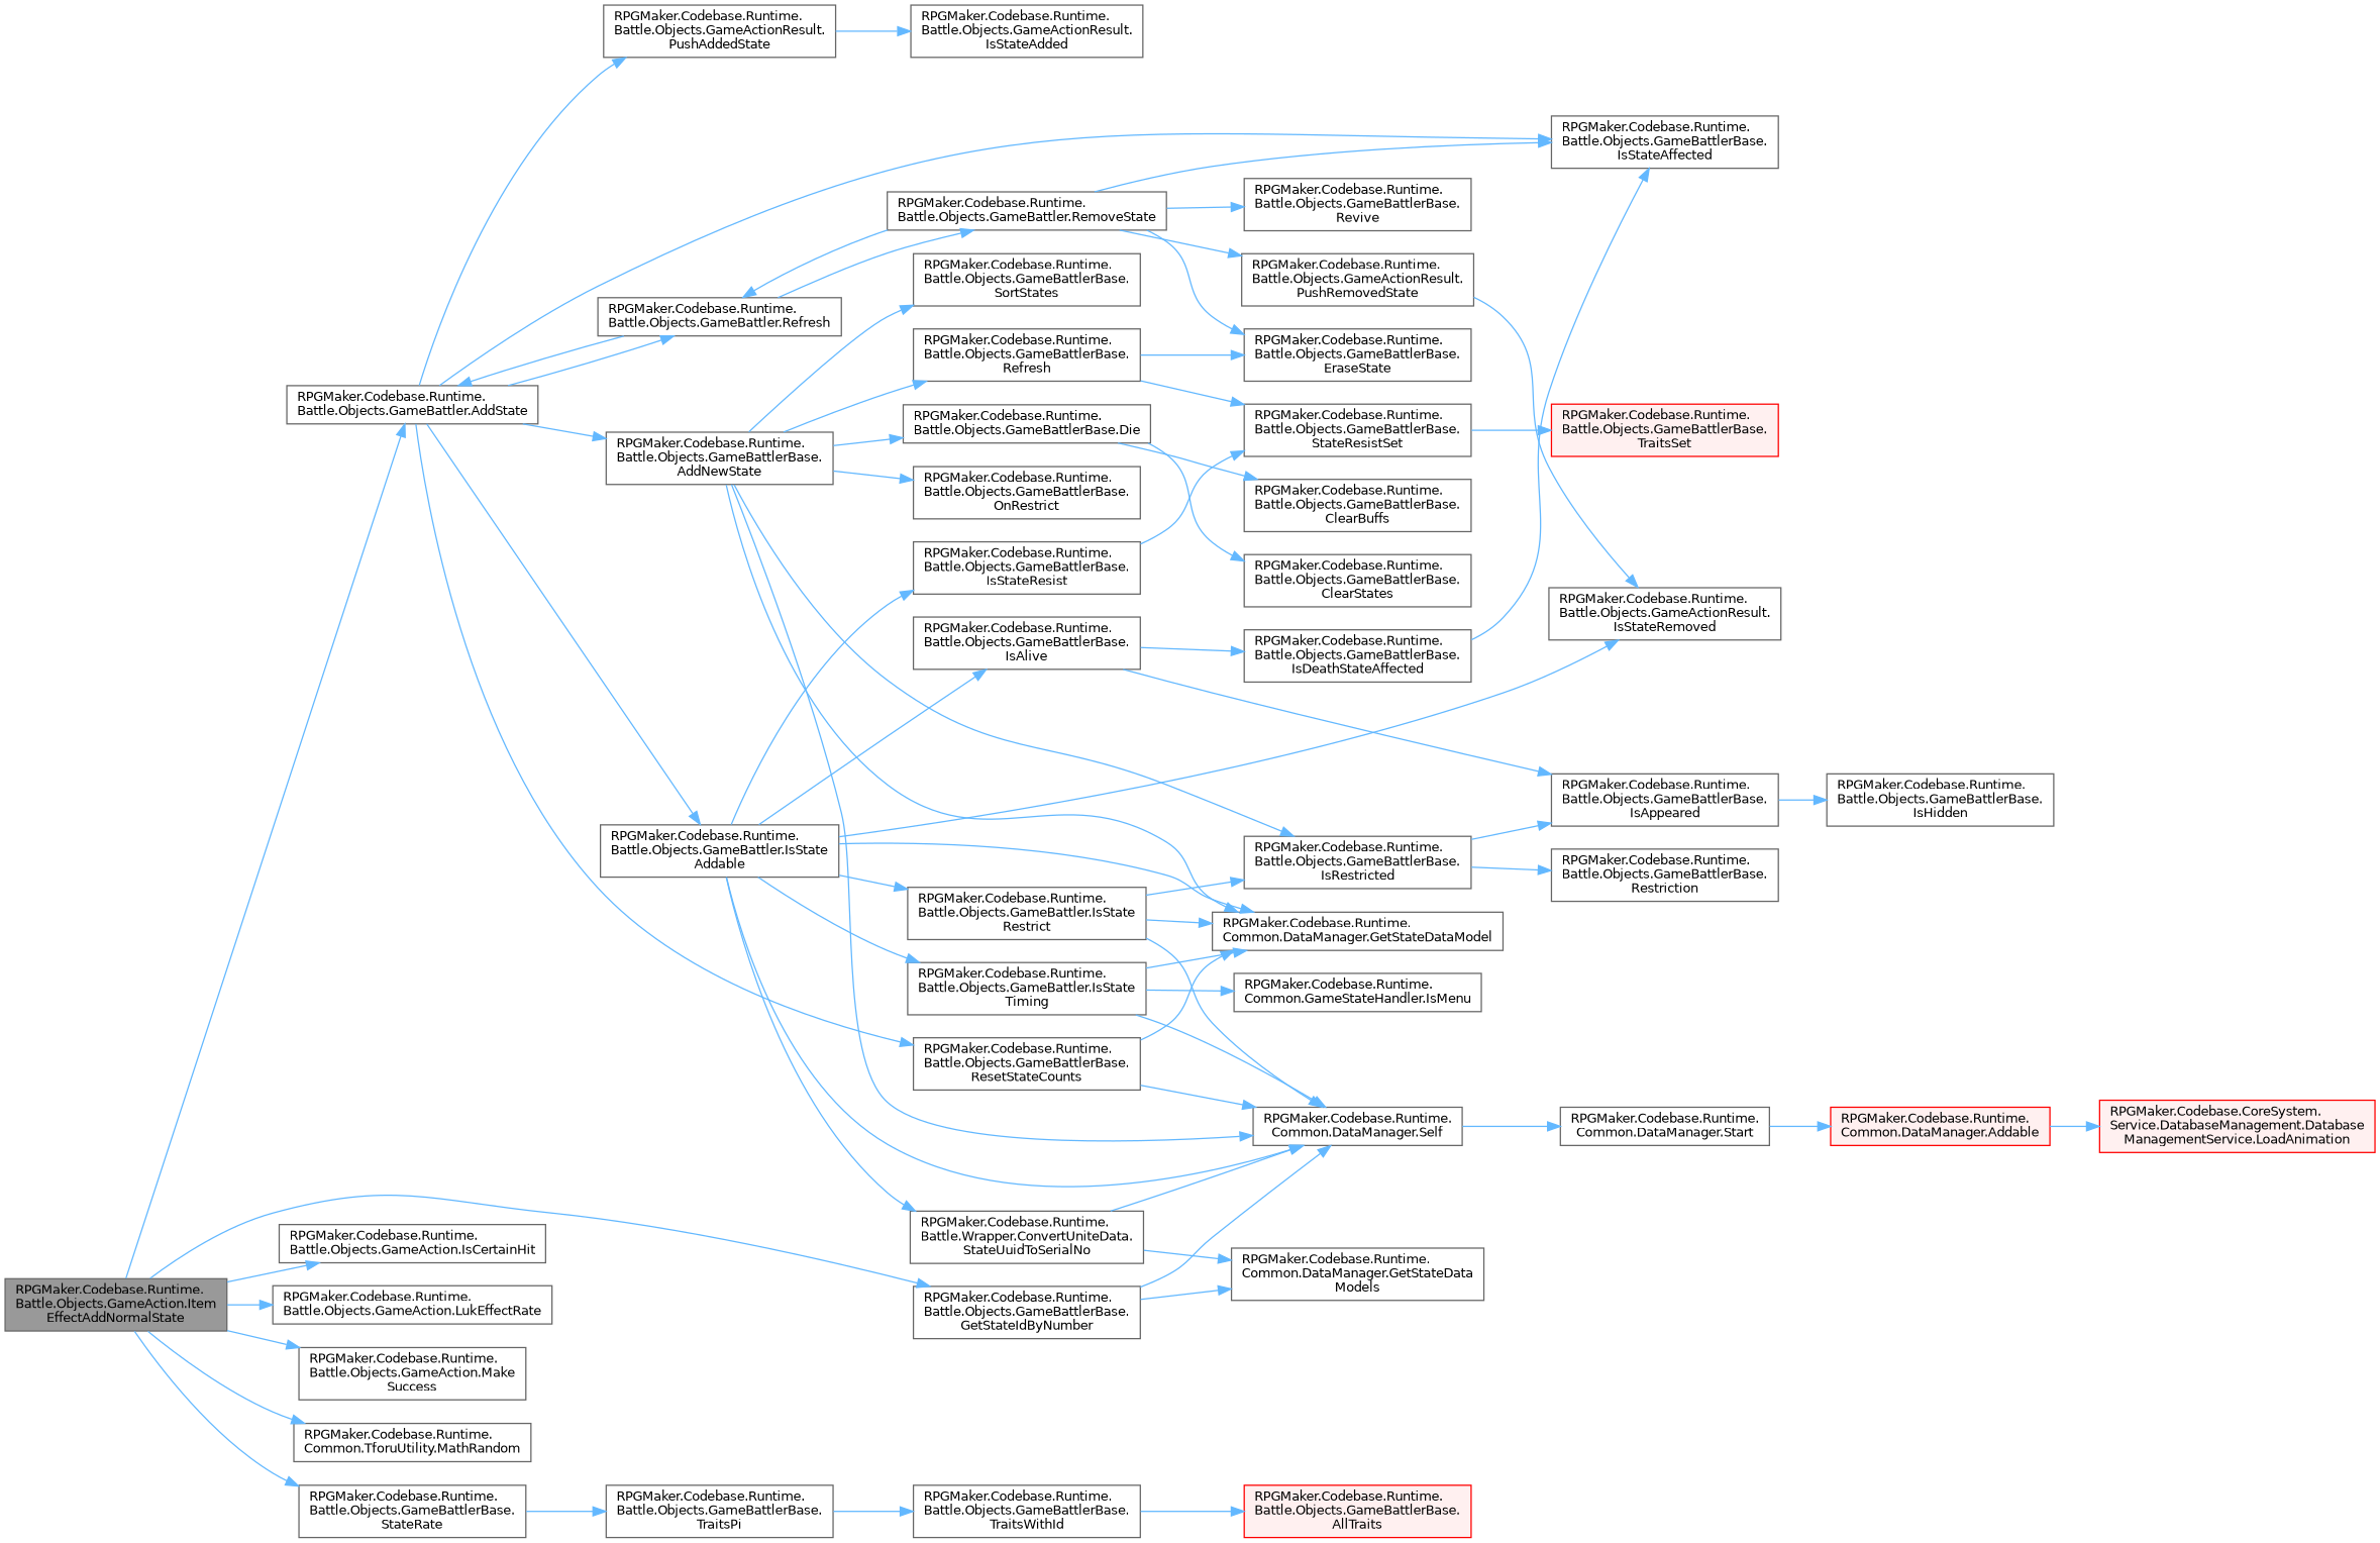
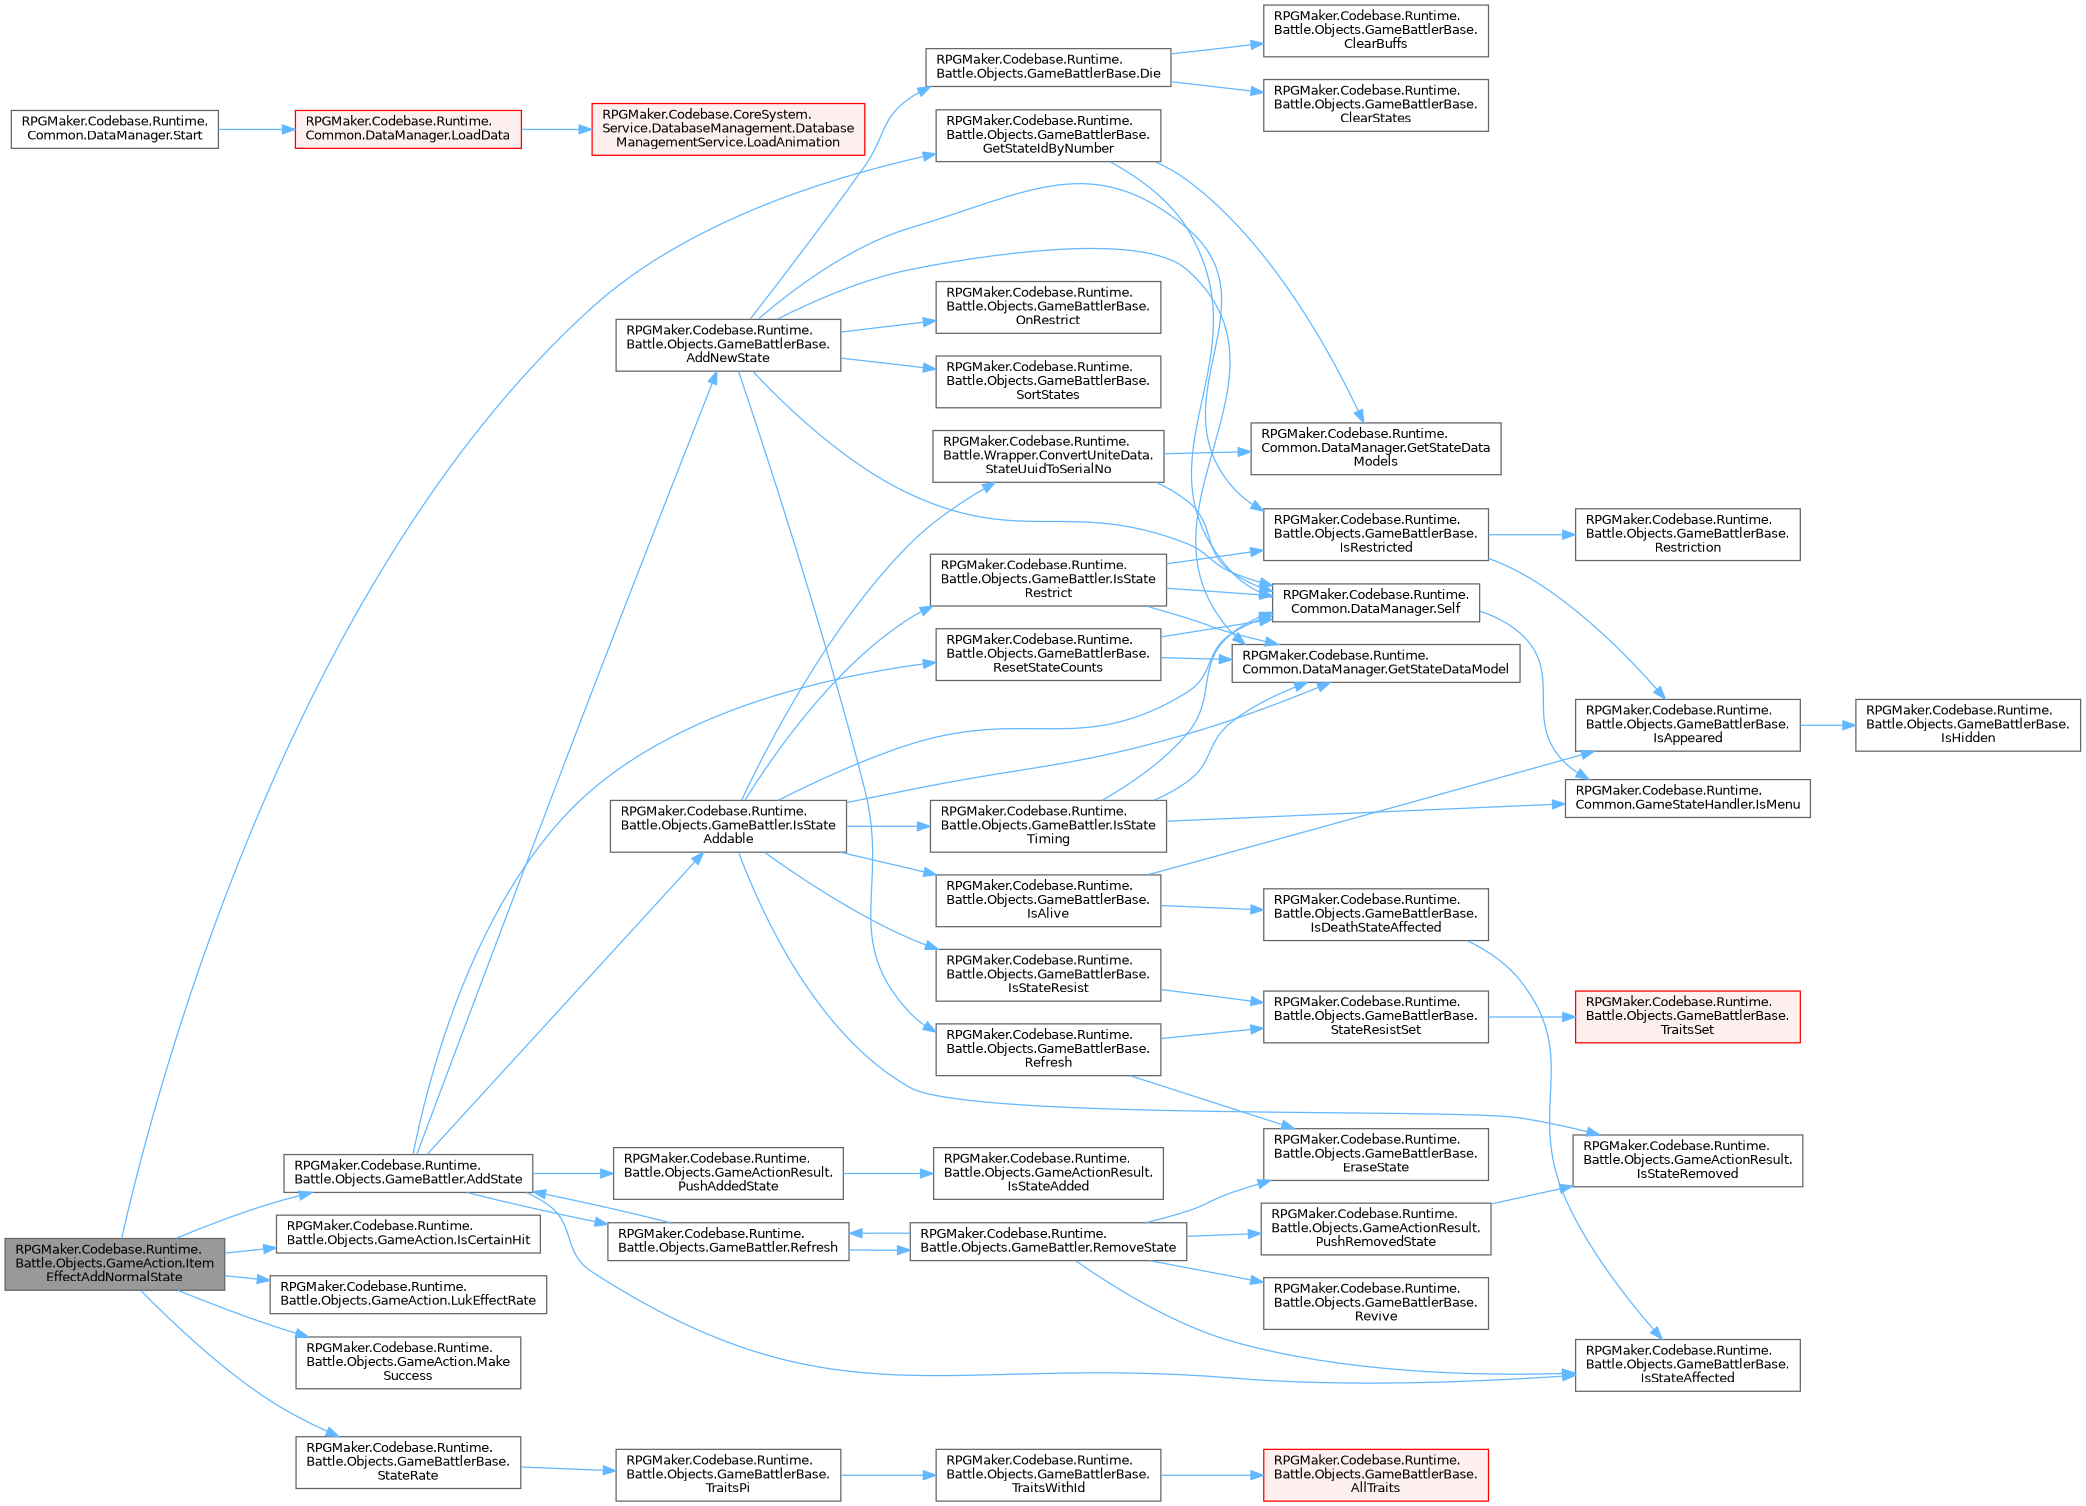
  digraph {
    rankdir=LR
    node [color=grey40 fillcolor=white fontname=Helvetica fontsize=10 shape=box style=filled]
    edge [color=steelblue1 fontname=Helvetica fontsize=10 labelfontname=Helvetica labelfontsize=10 style=solid]
    n1 [color=gray40 fillcolor=grey60 fontcolor=black height=0.2 label="RPGMaker.Codebase.Runtime.\lBattle.Objects.GameAction.Item\lEffectAddNormalState" width=0.4]
    n2 [height=0.2 label="RPGMaker.Codebase.Runtime.\lBattle.Objects.GameBattler.AddState" width=0.4]
    n3 [height=0.2 label="RPGMaker.Codebase.Runtime.\lBattle.Objects.GameBattlerBase.\lGetStateIdByNumber" width=0.4]
    n4 [height=0.2 label="RPGMaker.Codebase.Runtime.\lBattle.Objects.GameAction.IsCertainHit" width=0.4]
    n5 [height=0.2 label="RPGMaker.Codebase.Runtime.\lBattle.Objects.GameAction.LukEffectRate" width=0.4]
    n6 [height=0.2 label="RPGMaker.Codebase.Runtime.\lBattle.Objects.GameAction.Make\lSuccess" width=0.4]
-   n7 [height=0.2 label="RPGMaker.Codebase.Runtime.\lCommon.TforuUtility.MathRandom" width=0.4]
    n8 [height=0.2 label="RPGMaker.Codebase.Runtime.\lBattle.Objects.GameBattlerBase.\lStateRate" width=0.4]
    n9 [height=0.2 label="RPGMaker.Codebase.Runtime.\lBattle.Objects.GameBattlerBase.\lAddNewState" width=0.4]
    n10 [height=0.2 label="RPGMaker.Codebase.Runtime.\lBattle.Objects.GameBattler.IsState\lAddable" width=0.4]
    n11 [height=0.2 label="RPGMaker.Codebase.Runtime.\lBattle.Objects.GameBattlerBase.\lIsStateAffected" width=0.4]
    n12 [height=0.2 label="RPGMaker.Codebase.Runtime.\lBattle.Objects.GameActionResult.\lPushAddedState" width=0.4]
    n13 [height=0.2 label="RPGMaker.Codebase.Runtime.\lBattle.Objects.GameBattler.Refresh" width=0.4]
    n14 [height=0.2 label="RPGMaker.Codebase.Runtime.\lBattle.Objects.GameBattlerBase.\lResetStateCounts" width=0.4]
    n15 [height=0.2 label="RPGMaker.Codebase.Runtime.\lCommon.DataManager.Self" width=0.4]
    n16 [height=0.2 label="RPGMaker.Codebase.Runtime.\lCommon.DataManager.GetStateData\lModels" width=0.4]
    n17 [height=0.2 label="RPGMaker.Codebase.Runtime.\lBattle.Objects.GameBattlerBase.\lTraitsPi" width=0.4]
    n18 [height=0.2 label="RPGMaker.Codebase.Runtime.\lBattle.Objects.GameBattlerBase.Die" width=0.4]
    n19 [height=0.2 label="RPGMaker.Codebase.Runtime.\lCommon.DataManager.GetStateDataModel" width=0.4]
    n20 [height=0.2 label="RPGMaker.Codebase.Runtime.\lBattle.Objects.GameBattlerBase.\lIsRestricted" width=0.4]
    n21 [height=0.2 label="RPGMaker.Codebase.Runtime.\lBattle.Objects.GameBattlerBase.\lOnRestrict" width=0.4]
    n22 [height=0.2 label="RPGMaker.Codebase.Runtime.\lBattle.Objects.GameBattlerBase.\lRefresh" width=0.4]
    n23 [height=0.2 label="RPGMaker.Codebase.Runtime.\lBattle.Objects.GameBattlerBase.\lSortStates" width=0.4]
    n24 [height=0.2 label="RPGMaker.Codebase.Runtime.\lBattle.Objects.GameBattlerBase.\lIsAlive" width=0.4]
    n25 [height=0.2 label="RPGMaker.Codebase.Runtime.\lBattle.Objects.GameActionResult.\lIsStateRemoved" width=0.4]
    n26 [height=0.2 label="RPGMaker.Codebase.Runtime.\lBattle.Objects.GameBattlerBase.\lIsStateResist" width=0.4]
    n27 [height=0.2 label="RPGMaker.Codebase.Runtime.\lBattle.Objects.GameBattler.IsState\lRestrict" width=0.4]
    n28 [height=0.2 label="RPGMaker.Codebase.Runtime.\lBattle.Objects.GameBattler.IsState\lTiming" width=0.4]
    n29 [height=0.2 label="RPGMaker.Codebase.Runtime.\lBattle.Wrapper.ConvertUniteData.\lStateUuidToSerialNo" width=0.4]
    n30 [height=0.2 label="RPGMaker.Codebase.Runtime.\lBattle.Objects.GameActionResult.\lIsStateAdded" width=0.4]
    n31 [height=0.2 label="RPGMaker.Codebase.Runtime.\lBattle.Objects.GameBattler.RemoveState" width=0.4]
    n32 [height=0.2 label="RPGMaker.Codebase.Runtime.\lBattle.Objects.GameBattlerBase.\lClearBuffs" width=0.4]
    n33 [height=0.2 label="RPGMaker.Codebase.Runtime.\lBattle.Objects.GameBattlerBase.\lClearStates" width=0.4]
    n34 [height=0.2 label="RPGMaker.Codebase.Runtime.\lBattle.Objects.GameBattlerBase.\lIsAppeared" width=0.4]
    n35 [height=0.2 label="RPGMaker.Codebase.Runtime.\lBattle.Objects.GameBattlerBase.\lRestriction" width=0.4]
    n36 [height=0.2 label="RPGMaker.Codebase.Runtime.\lBattle.Objects.GameBattlerBase.\lEraseState" width=0.4]
    n37 [height=0.2 label="RPGMaker.Codebase.Runtime.\lBattle.Objects.GameBattlerBase.\lStateResistSet" width=0.4]
    n38 [height=0.2 label="RPGMaker.Codebase.Runtime.\lCommon.DataManager.Start" width=0.4]
    n39 [height=0.2 label="RPGMaker.Codebase.Runtime.\lBattle.Objects.GameBattlerBase.\lIsHidden" width=0.4]
    n40 [color=red fillcolor="#FFF0F0" height=0.2 label="RPGMaker.Codebase.Runtime.\lBattle.Objects.GameBattlerBase.\lTraitsSet" width=0.4]
-   n41 [color=red fillcolor="#FFF0F0" height=0.2 label="RPGMaker.Codebase.Runtime.\lCommon.DataManager.Addable" width=0.4]
+   n41 [color=red fillcolor="#FFF0F0" height=0.2 label="RPGMaker.Codebase.Runtime.\lCommon.DataManager.LoadData" width=0.4]
    n42 [color=red fillcolor="#FFF0F0" height=0.2 label="RPGMaker.Codebase.CoreSystem.\lService.DatabaseManagement.Database\lManagementService.LoadAnimation" width=0.4]
    n43 [height=0.2 label="RPGMaker.Codebase.Runtime.\lBattle.Objects.GameBattlerBase.\lIsDeathStateAffected" width=0.4]
    n44 [height=0.2 label="RPGMaker.Codebase.Runtime.\lCommon.GameStateHandler.IsMenu" width=0.4]
    n45 [height=0.2 label="RPGMaker.Codebase.Runtime.\lBattle.Objects.GameActionResult.\lPushRemovedState" width=0.4]
    n46 [height=0.2 label="RPGMaker.Codebase.Runtime.\lBattle.Objects.GameBattlerBase.\lRevive" width=0.4]
    n47 [height=0.2 label="RPGMaker.Codebase.Runtime.\lBattle.Objects.GameBattlerBase.\lTraitsWithId" width=0.4]
    n48 [color=red fillcolor="#FFF0F0" height=0.2 label="RPGMaker.Codebase.Runtime.\lBattle.Objects.GameBattlerBase.\lAllTraits" width=0.4]
    n1 -> n2
    n1 -> n3
    n1 -> n4
    n1 -> n5
    n1 -> n6
-   n1 -> n7
    n1 -> n8
    n2 -> n9
    n2 -> n10
    n2 -> n11
    n2 -> n12
    n2 -> n13
    n2 -> n14
    n3 -> n15
    n3 -> n16
    n8 -> n17
    n9 -> n15
    n9 -> n18
    n9 -> n19
    n9 -> n20
    n9 -> n21
    n9 -> n22
    n9 -> n23
    n10 -> n15
    n10 -> n19
    n10 -> n24
    n10 -> n25
    n10 -> n26
    n10 -> n27
    n10 -> n28
    n10 -> n29
    n12 -> n30
    n13 -> n2
    n13 -> n31
    n14 -> n15
    n14 -> n19
-   n15 -> n38
+   n15 -> n44
    n17 -> n47
    n18 -> n32
    n18 -> n33
    n20 -> n34
    n20 -> n35
    n22 -> n36
    n22 -> n37
    n24 -> n34
    n24 -> n43
    n26 -> n37
    n27 -> n15
    n27 -> n19
    n27 -> n20
    n28 -> n15
    n28 -> n19
    n28 -> n44
    n29 -> n15
    n29 -> n16
    n31 -> n11
    n31 -> n13
    n31 -> n36
    n31 -> n45
    n31 -> n46
    n34 -> n39
    n37 -> n40
    n38 -> n41
    n41 -> n42
    n43 -> n11
    n45 -> n25
    n47 -> n48
  }
